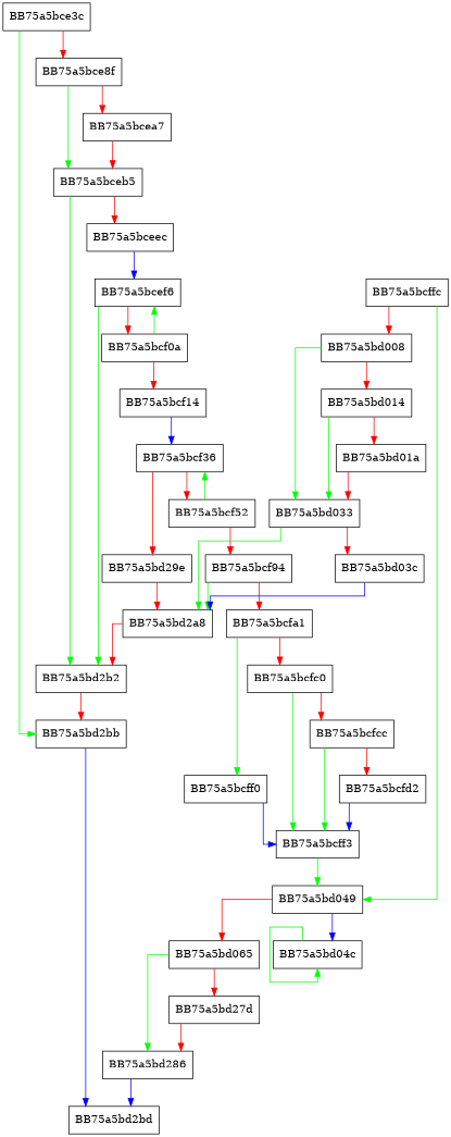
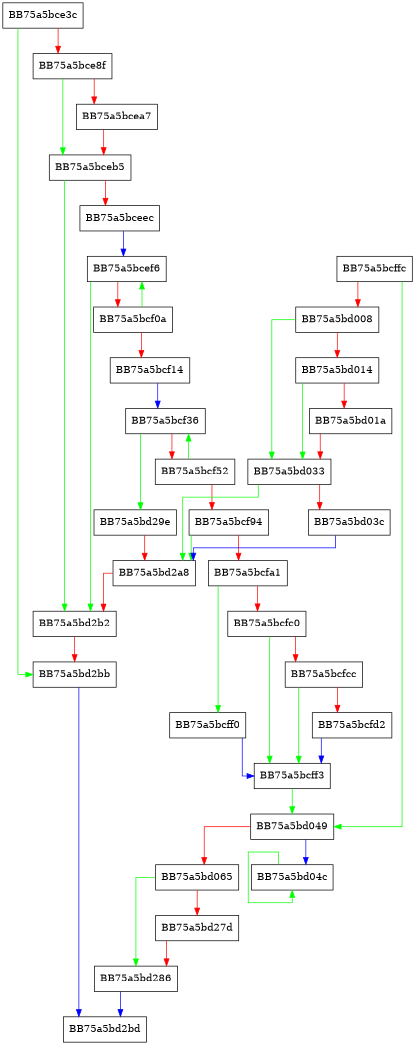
  digraph {
    splines=ortho
    node [shape=box]
    edge [color=red]
    BB75a5bce3c
    BB75a5bd2bb
    BB75a5bce8f
    BB75a5bd2bd
    BB75a5bceb5
    BB75a5bcea7
    BB75a5bd2b2
    BB75a5bceec
    BB75a5bcef6
    BB75a5bcf0a
    BB75a5bcf14
    BB75a5bcf36
    BB75a5bd29e
    BB75a5bcf52
    BB75a5bd2a8
    BB75a5bcf94
    BB75a5bcfa1
    BB75a5bcff0
    BB75a5bcfc0
    BB75a5bcff3
    BB75a5bcfcc
    BB75a5bd049
    BB75a5bcfd2
    BB75a5bd04c
    BB75a5bd065
    BB75a5bcffc
    BB75a5bd008
    BB75a5bd033
    BB75a5bd014
    BB75a5bd03c
    BB75a5bd01a
    BB75a5bd286
    BB75a5bd27d
    BB75a5bce3c -> BB75a5bd2bb [color=green]
    BB75a5bce3c -> BB75a5bce8f
    BB75a5bd2bb -> BB75a5bd2bd [color=blue]
    BB75a5bce8f -> BB75a5bceb5 [color=green]
    BB75a5bce8f -> BB75a5bcea7
    BB75a5bceb5 -> BB75a5bd2b2 [color=green]
    BB75a5bceb5 -> BB75a5bceec
    BB75a5bcea7 -> BB75a5bceb5
    BB75a5bd2b2 -> BB75a5bd2bb
    BB75a5bceec -> BB75a5bcef6 [color=blue]
    BB75a5bcef6 -> BB75a5bd2b2 [color=green]
    BB75a5bcef6 -> BB75a5bcf0a
    BB75a5bcf0a -> BB75a5bcef6 [color=green]
    BB75a5bcf0a -> BB75a5bcf14
    BB75a5bcf14 -> BB75a5bcf36 [color=blue]
-   BB75a5bcf36 -> BB75a5bd29e
+   BB75a5bcf36 -> BB75a5bd29e [color=green]
    BB75a5bcf36 -> BB75a5bcf52
    BB75a5bd29e -> BB75a5bd2a8
    BB75a5bcf52 -> BB75a5bcf36 [color=green]
    BB75a5bcf52 -> BB75a5bcf94
    BB75a5bd2a8 -> BB75a5bd2b2
    BB75a5bcf94 -> BB75a5bd2a8 [color=green]
    BB75a5bcf94 -> BB75a5bcfa1
    BB75a5bcfa1 -> BB75a5bcff0 [color=green]
    BB75a5bcfa1 -> BB75a5bcfc0
    BB75a5bcff0 -> BB75a5bcff3 [color=blue]
    BB75a5bcfc0 -> BB75a5bcff3 [color=green]
    BB75a5bcfc0 -> BB75a5bcfcc
    BB75a5bcff3 -> BB75a5bd049 [color=green]
    BB75a5bcfcc -> BB75a5bcff3 [color=green]
    BB75a5bcfcc -> BB75a5bcfd2
    BB75a5bd049 -> BB75a5bd04c [color=blue]
    BB75a5bd049 -> BB75a5bd065
    BB75a5bcfd2 -> BB75a5bcff3 [color=blue]
    BB75a5bd04c -> BB75a5bd04c [color=green]
    BB75a5bd065 -> BB75a5bd286 [color=green]
    BB75a5bd065 -> BB75a5bd27d
    BB75a5bcffc -> BB75a5bd049 [color=green]
    BB75a5bcffc -> BB75a5bd008
    BB75a5bd008 -> BB75a5bd033 [color=green]
    BB75a5bd008 -> BB75a5bd014
    BB75a5bd033 -> BB75a5bd2a8 [color=green]
    BB75a5bd033 -> BB75a5bd03c
    BB75a5bd014 -> BB75a5bd033 [color=green]
    BB75a5bd014 -> BB75a5bd01a
    BB75a5bd03c -> BB75a5bd2a8 [color=blue]
    BB75a5bd01a -> BB75a5bd033
    BB75a5bd286 -> BB75a5bd2bd [color=blue]
    BB75a5bd27d -> BB75a5bd286
  }
